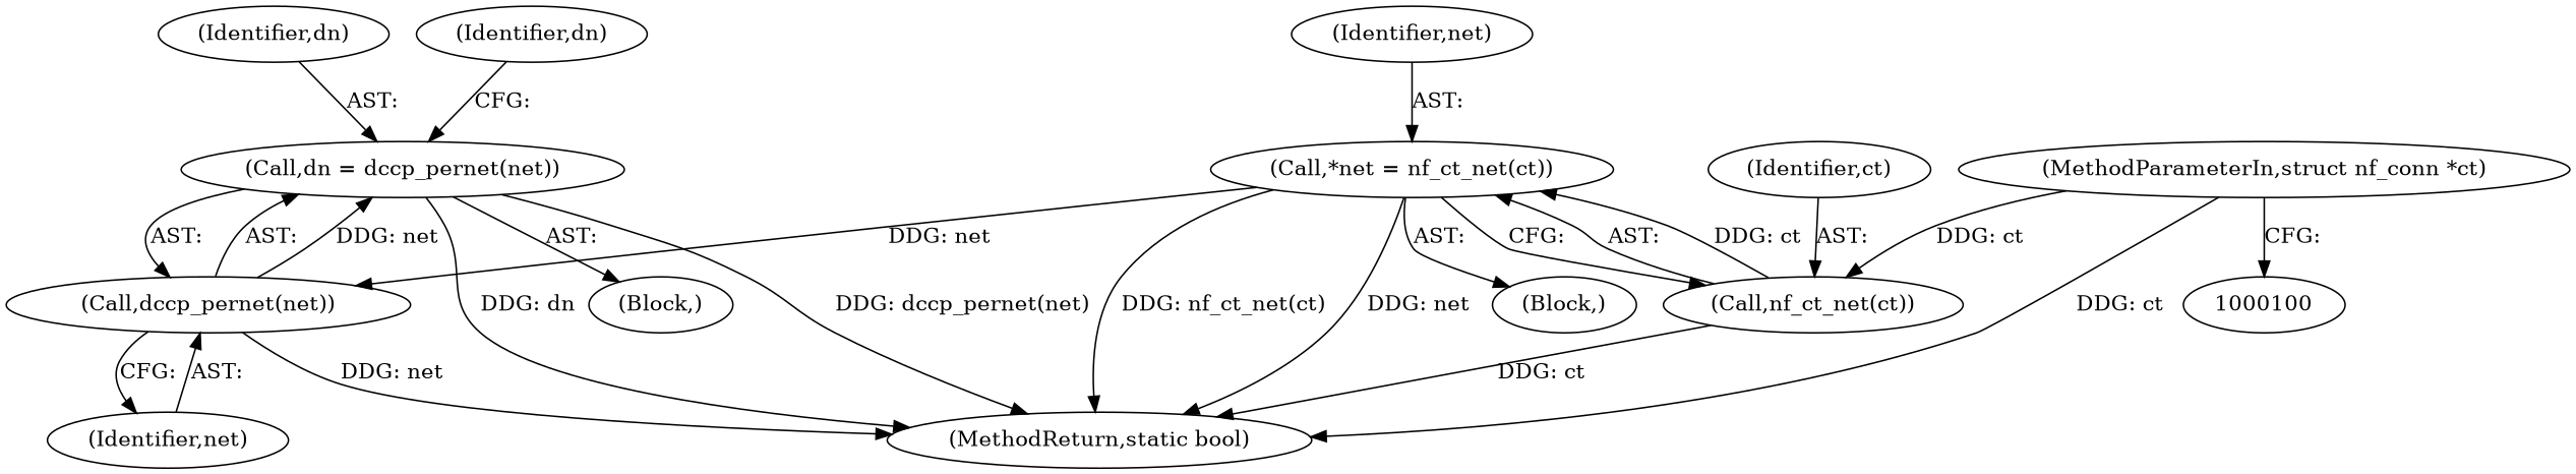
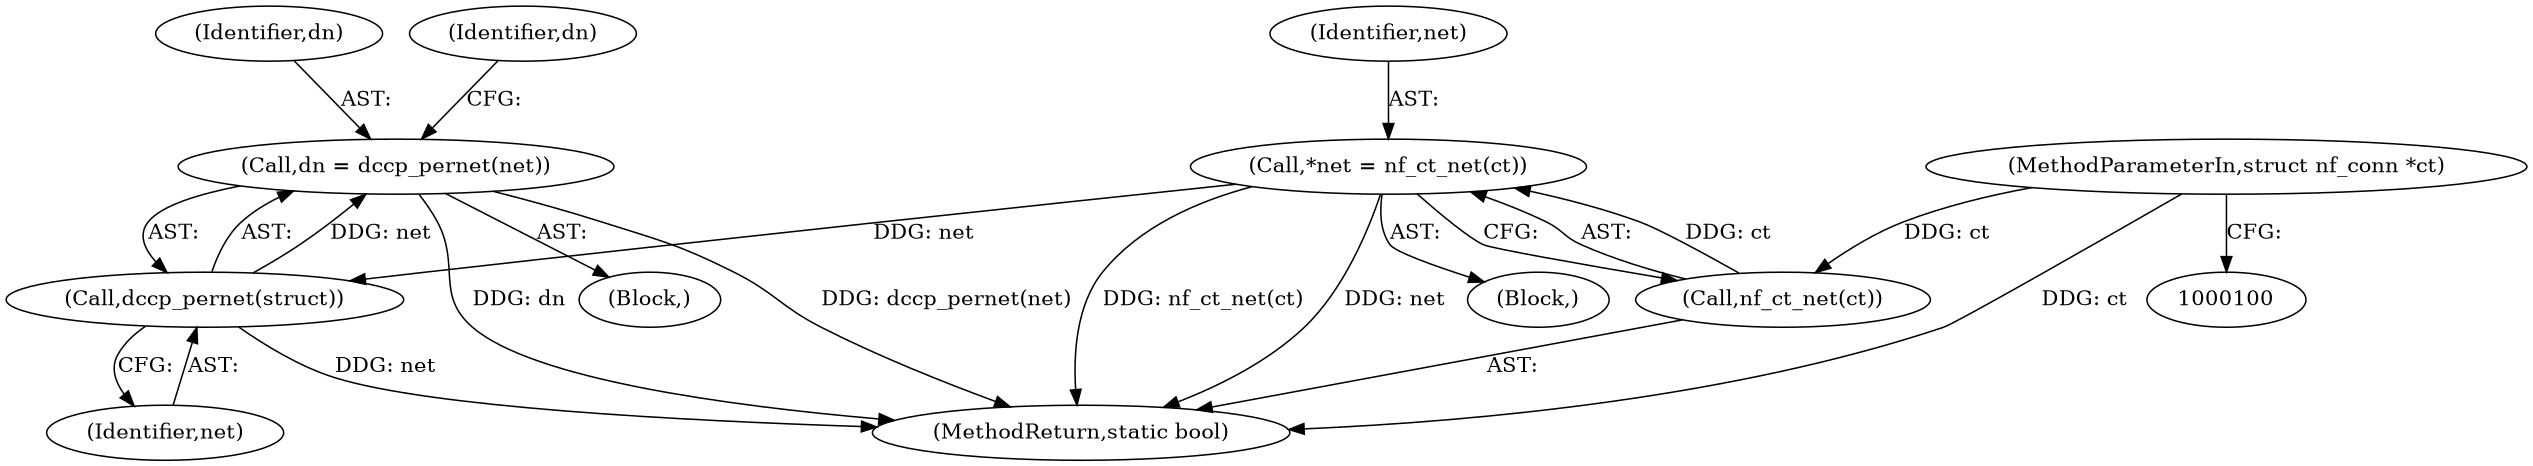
  digraph {
    n1 [label="(Call,dn = dccp_pernet(net))"]
-   n2 [label="(Call,dccp_pernet(net))"]
+   n2 [label="(Call,dccp_pernet(struct))"]
    n3 [label="(Block,)"]
    n4 [label="(MethodReturn,static bool)"]
    n5 [label="(Identifier,net)"]
    n6 [label="(Call,*net = nf_ct_net(ct))"]
    n7 [label="(Call,nf_ct_net(ct))"]
    n8 [label="(Block,)"]
-   n9 [label="(Identifier,ct)"]
    n10 [label="(MethodParameterIn,struct nf_conn *ct)"]
    1000100
    n12 [label="(Identifier,dn)"]
    n13 [label="(Identifier,net)"]
    n14 [label="(Identifier,dn)"]
    n1 -> n2 [label="AST: "]
    n1 -> n3 [label="AST: "]
    n1 -> n4 [label="DDG: dn"]
    n1 -> n4 [label="DDG: dccp_pernet(net)"]
    n2 -> n1 [label="AST: "]
    n2 -> n1 [label="DDG: net"]
    n2 -> n4 [label="DDG: net"]
    n2 -> n5 [label="CFG: "]
    n5 -> n2 [label="AST: "]
    n6 -> n2 [label="DDG: net"]
    n6 -> n4 [label="DDG: nf_ct_net(ct)"]
    n6 -> n4 [label="DDG: net"]
    n6 -> n7 [label="CFG: "]
    n6 -> n8 [label="AST: "]
-   n7 -> n4 [label="DDG: ct"]
+   n7 -> n4 [label="AST: "]
    n7 -> n6 [label="AST: "]
    n7 -> n6 [label="DDG: ct"]
-   n9 -> n7 [label="AST: "]
    n10 -> n4 [label="DDG: ct"]
    n10 -> n7 [label="DDG: ct"]
    n10 -> 1000100 [label="CFG: "]
    n12 -> n1 [label="CFG: "]
    n13 -> n6 [label="AST: "]
    n14 -> n1 [label="AST: "]
  }
